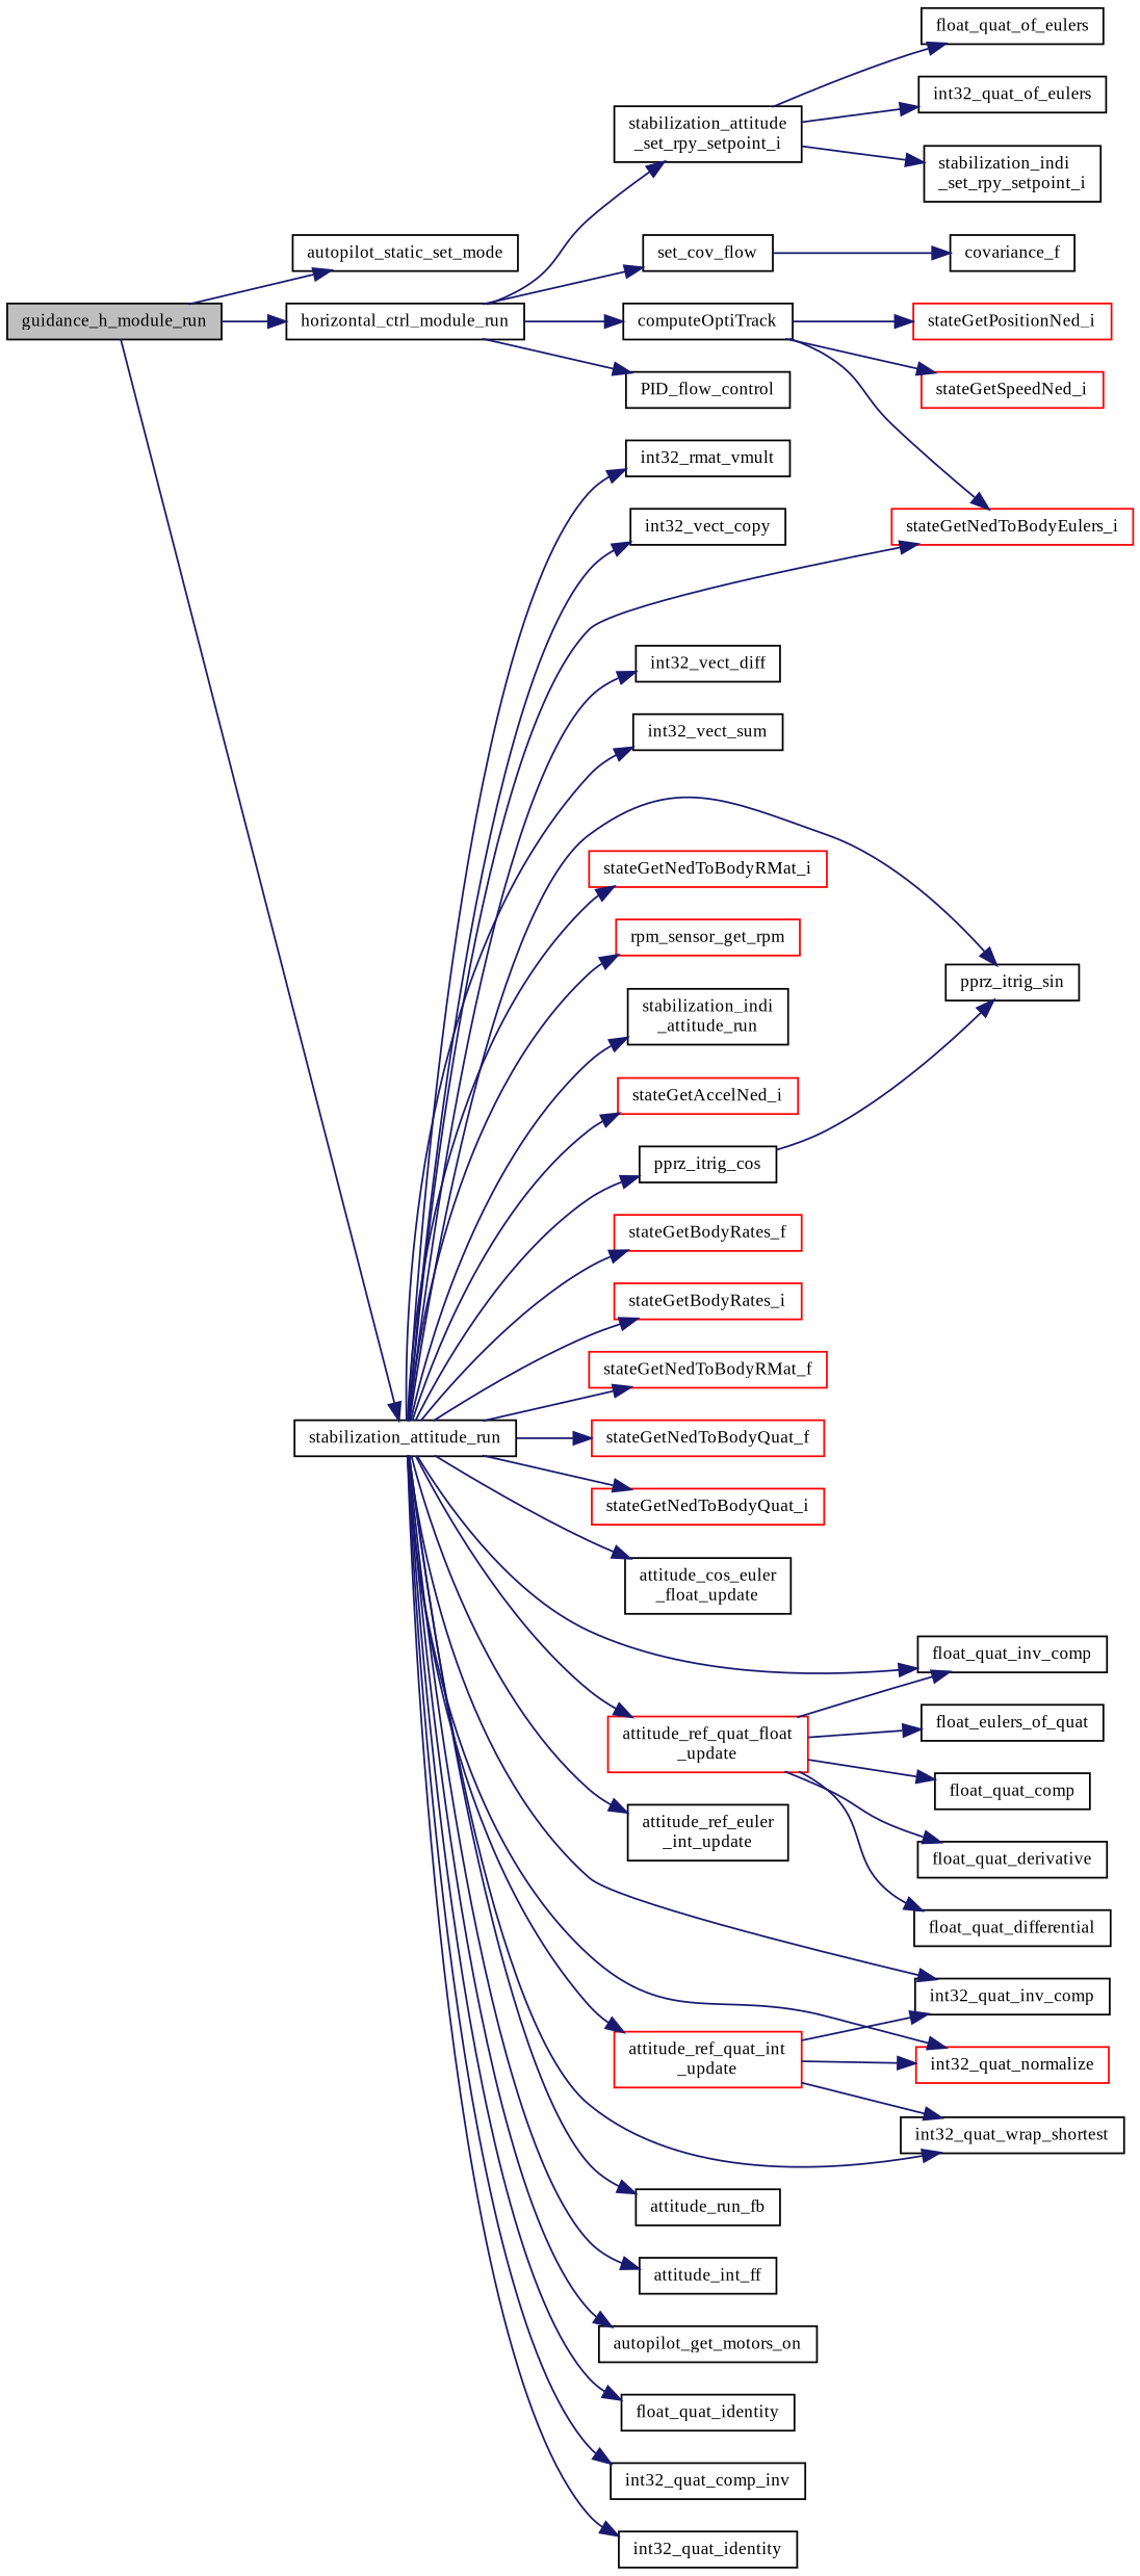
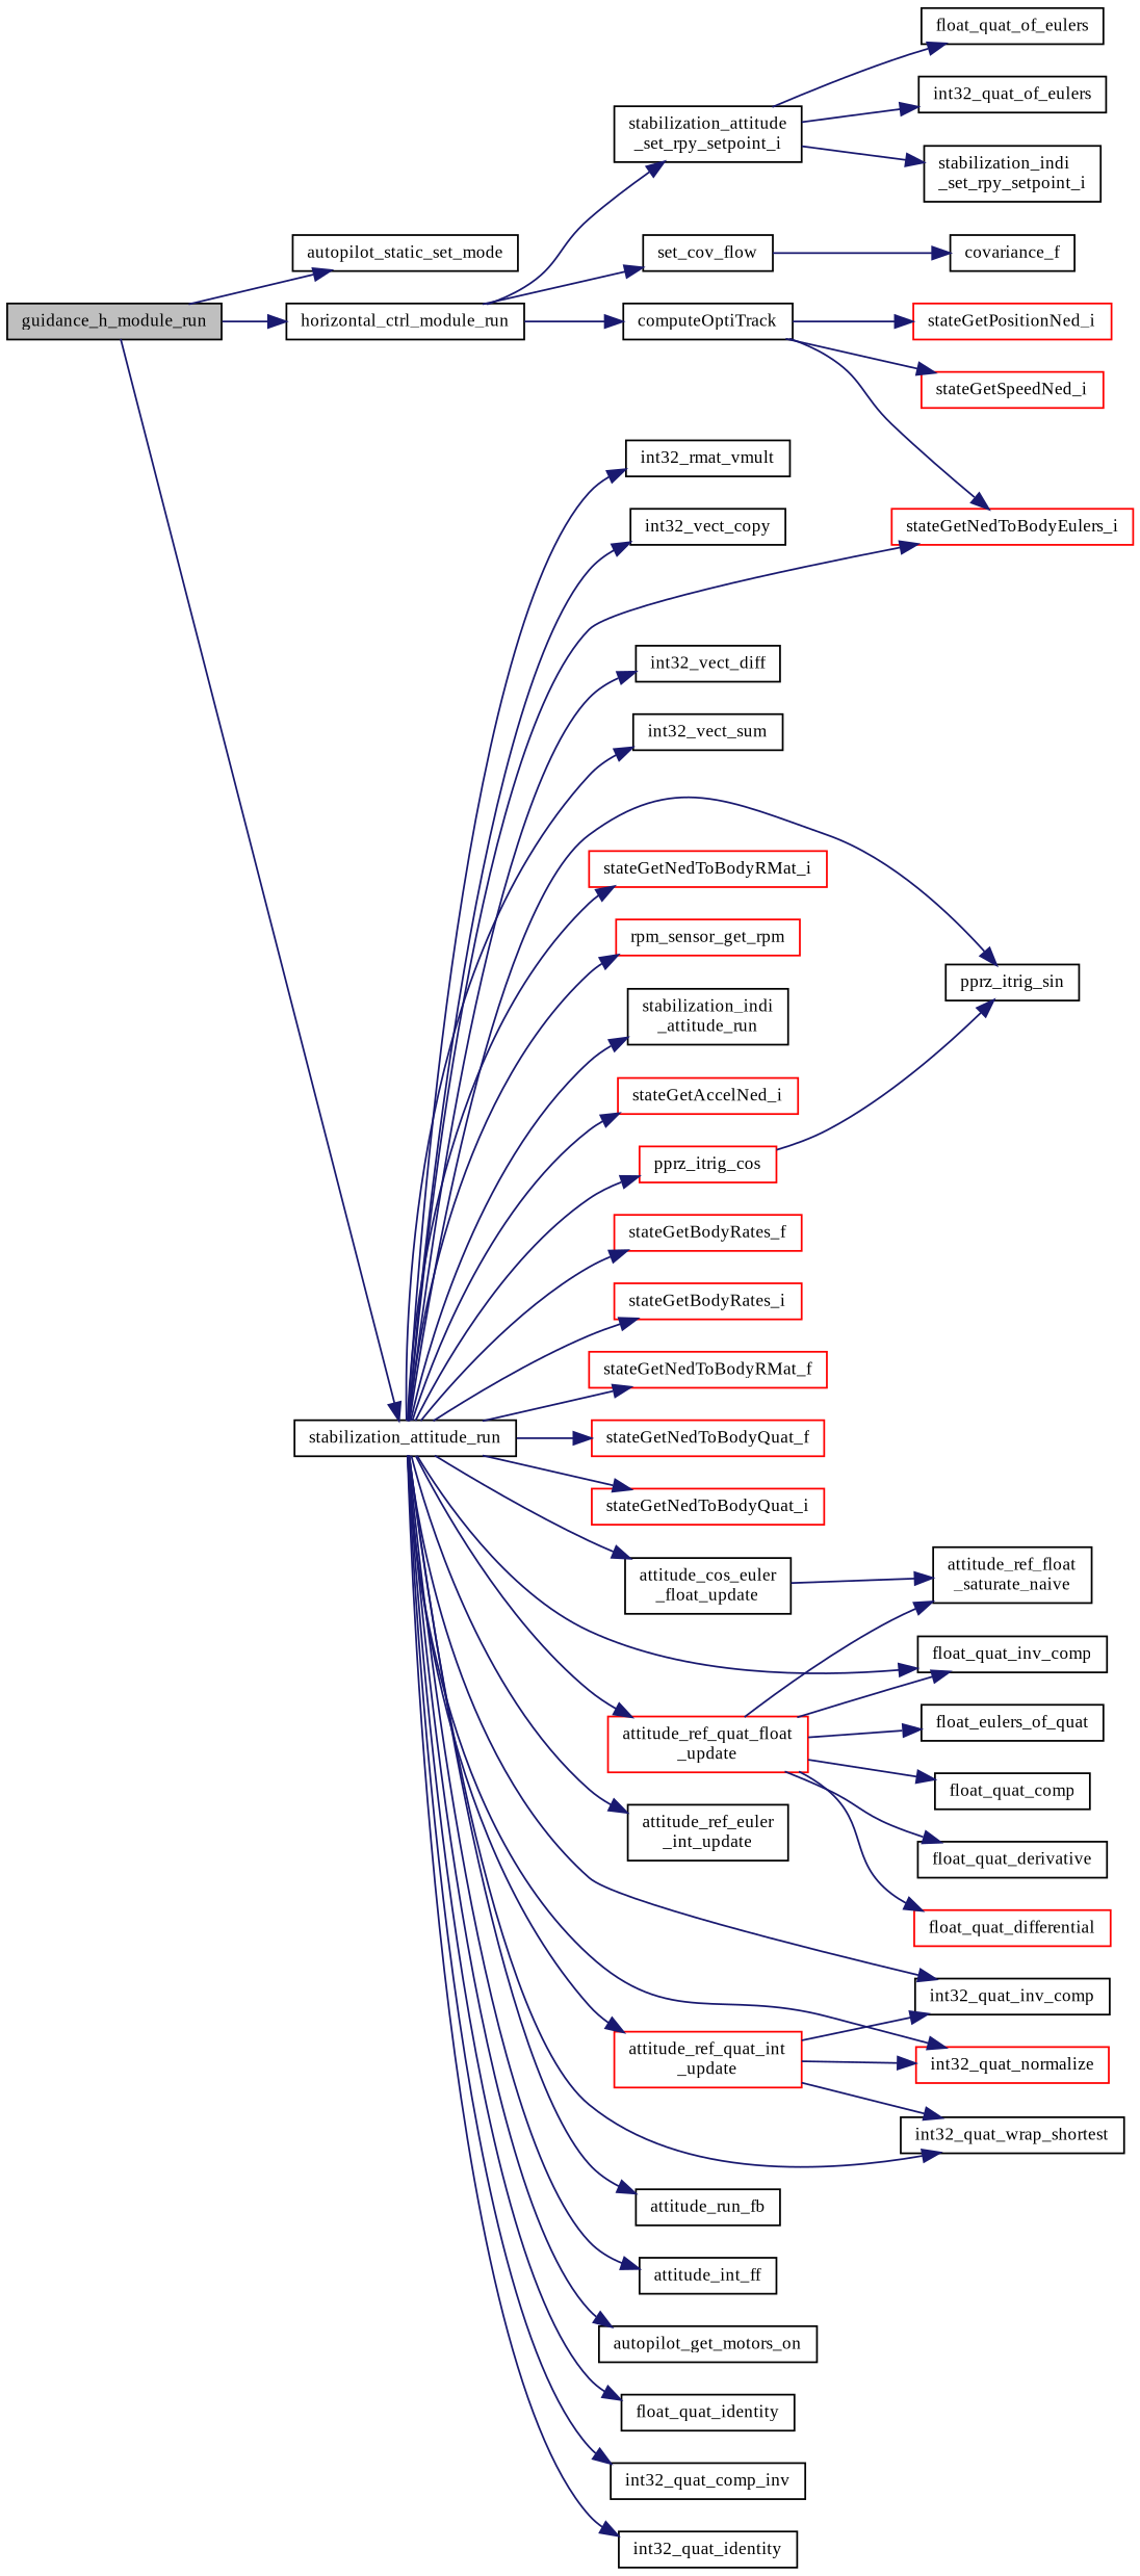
  digraph {
    fontname="Liberation Serif"
    rankdir=LR
    node [color=black fillcolor=white fontname="Liberation Serif" fontsize=10 shape=record style=filled]
    edge [color=midnightblue fontname="Liberation Serif" fontsize=10 labelfontname=FreeSans labelfontsize=10 style=solid]
    n1 [fillcolor=grey75 fontcolor=black height=0.2 label=guidance_h_module_run width=0.4]
    n2 [height=0.2 label=autopilot_static_set_mode width=0.4]
    n3 [height=0.2 label=horizontal_ctrl_module_run width=0.4]
    n4 [height=0.2 label=stabilization_attitude_run width=0.4]
-   n5 [height=0.2 label=PID_flow_control width=0.4]
    n6 [height=0.2 label=set_cov_flow width=0.4]
    n7 [height=0.2 label=computeOptiTrack width=0.4]
    n8 [height=0.2 label="stabilization_attitude\l_set_rpy_setpoint_i" width=0.4]
    n9 [color=red height=0.2 label=stateGetNedToBodyEulers_i width=0.4]
    n10 [height=0.2 label="attitude_cos_euler\l_float_update" width=0.4]
    n11 [height=0.2 label="attitude_ref_euler\l_int_update" width=0.4]
    n12 [color=red height=0.2 label="attitude_ref_quat_float\l_update" width=0.4]
    n13 [height=0.2 label=float_quat_inv_comp width=0.4]
    n14 [color=red height=0.2 label="attitude_ref_quat_int\l_update" width=0.4]
    n15 [height=0.2 label=int32_quat_inv_comp width=0.4]
    n16 [color=red height=0.2 label=int32_quat_normalize width=0.4]
    n17 [height=0.2 label=int32_quat_wrap_shortest width=0.4]
    n18 [height=0.2 label=attitude_run_fb width=0.4]
    n19 [height=0.2 label=attitude_int_ff width=0.4]
    n20 [height=0.2 label=autopilot_get_motors_on width=0.4]
    n21 [height=0.2 label=float_quat_identity width=0.4]
    n22 [height=0.2 label=int32_quat_comp_inv width=0.4]
    n23 [height=0.2 label=int32_quat_identity width=0.4]
    n24 [height=0.2 label=int32_rmat_vmult width=0.4]
    n25 [height=0.2 label=int32_vect_copy width=0.4]
    n26 [height=0.2 label=int32_vect_diff width=0.4]
    n27 [height=0.2 label=int32_vect_sum width=0.4]
-   n28 [height=0.2 label=pprz_itrig_cos width=0.4]
+   n28 [color=red height=0.2 label=pprz_itrig_cos width=0.4]
    n29 [height=0.2 label=pprz_itrig_sin width=0.4]
    n30 [color=red height=0.2 label=rpm_sensor_get_rpm width=0.4]
    n31 [height=0.2 label="stabilization_indi\l_attitude_run" width=0.4]
    n32 [color=red height=0.2 label=stateGetAccelNed_i width=0.4]
    n33 [color=red height=0.2 label=stateGetBodyRates_f width=0.4]
    n34 [color=red height=0.2 label=stateGetBodyRates_i width=0.4]
    n35 [color=red height=0.2 label=stateGetNedToBodyRMat_f width=0.4]
    n36 [color=red height=0.2 label=stateGetNedToBodyQuat_f width=0.4]
    n37 [color=red height=0.2 label=stateGetNedToBodyQuat_i width=0.4]
    n38 [color=red height=0.2 label=stateGetNedToBodyRMat_i width=0.4]
    n39 [height=0.2 label=covariance_f width=0.4]
    n40 [color=red height=0.2 label=stateGetPositionNed_i width=0.4]
    n41 [color=red height=0.2 label=stateGetSpeedNed_i width=0.4]
    n42 [height=0.2 label=float_quat_of_eulers width=0.4]
    n43 [height=0.2 label=int32_quat_of_eulers width=0.4]
    n44 [height=0.2 label="stabilization_indi\l_set_rpy_setpoint_i" width=0.4]
+   n45 [height=0.2 label="attitude_ref_float\l_saturate_naive" width=0.4]
    n46 [height=0.2 label=float_eulers_of_quat width=0.4]
    n47 [height=0.2 label=float_quat_comp width=0.4]
    n48 [height=0.2 label=float_quat_derivative width=0.4]
-   n49 [height=0.2 label=float_quat_differential width=0.4]
+   n49 [color=red height=0.2 label=float_quat_differential width=0.4]
    n1 -> n2
    n1 -> n3
    n1 -> n4
-   n3 -> n5
    n3 -> n6
    n3 -> n7
    n3 -> n8
    n4 -> n9
    n4 -> n10
    n4 -> n11
    n4 -> n12
    n4 -> n13
    n4 -> n14
    n4 -> n15
    n4 -> n16
    n4 -> n17
    n4 -> n18
    n4 -> n19
    n4 -> n20
    n4 -> n21
    n4 -> n22
    n4 -> n23
    n4 -> n24
    n4 -> n25
    n4 -> n26
    n4 -> n27
    n4 -> n28
    n4 -> n29
    n4 -> n30
    n4 -> n31
    n4 -> n32
    n4 -> n33
    n4 -> n34
    n4 -> n35
    n4 -> n36
    n4 -> n37
    n4 -> n38
    n6 -> n39
    n7 -> n9
    n7 -> n40
    n7 -> n41
    n8 -> n42
    n8 -> n43
    n8 -> n44
+   n10 -> n45
    n12 -> n13
+   n12 -> n45
    n12 -> n46
    n12 -> n47
    n12 -> n48
    n12 -> n49
    n14 -> n15
    n14 -> n16
    n14 -> n17
    n28 -> n29
  }
